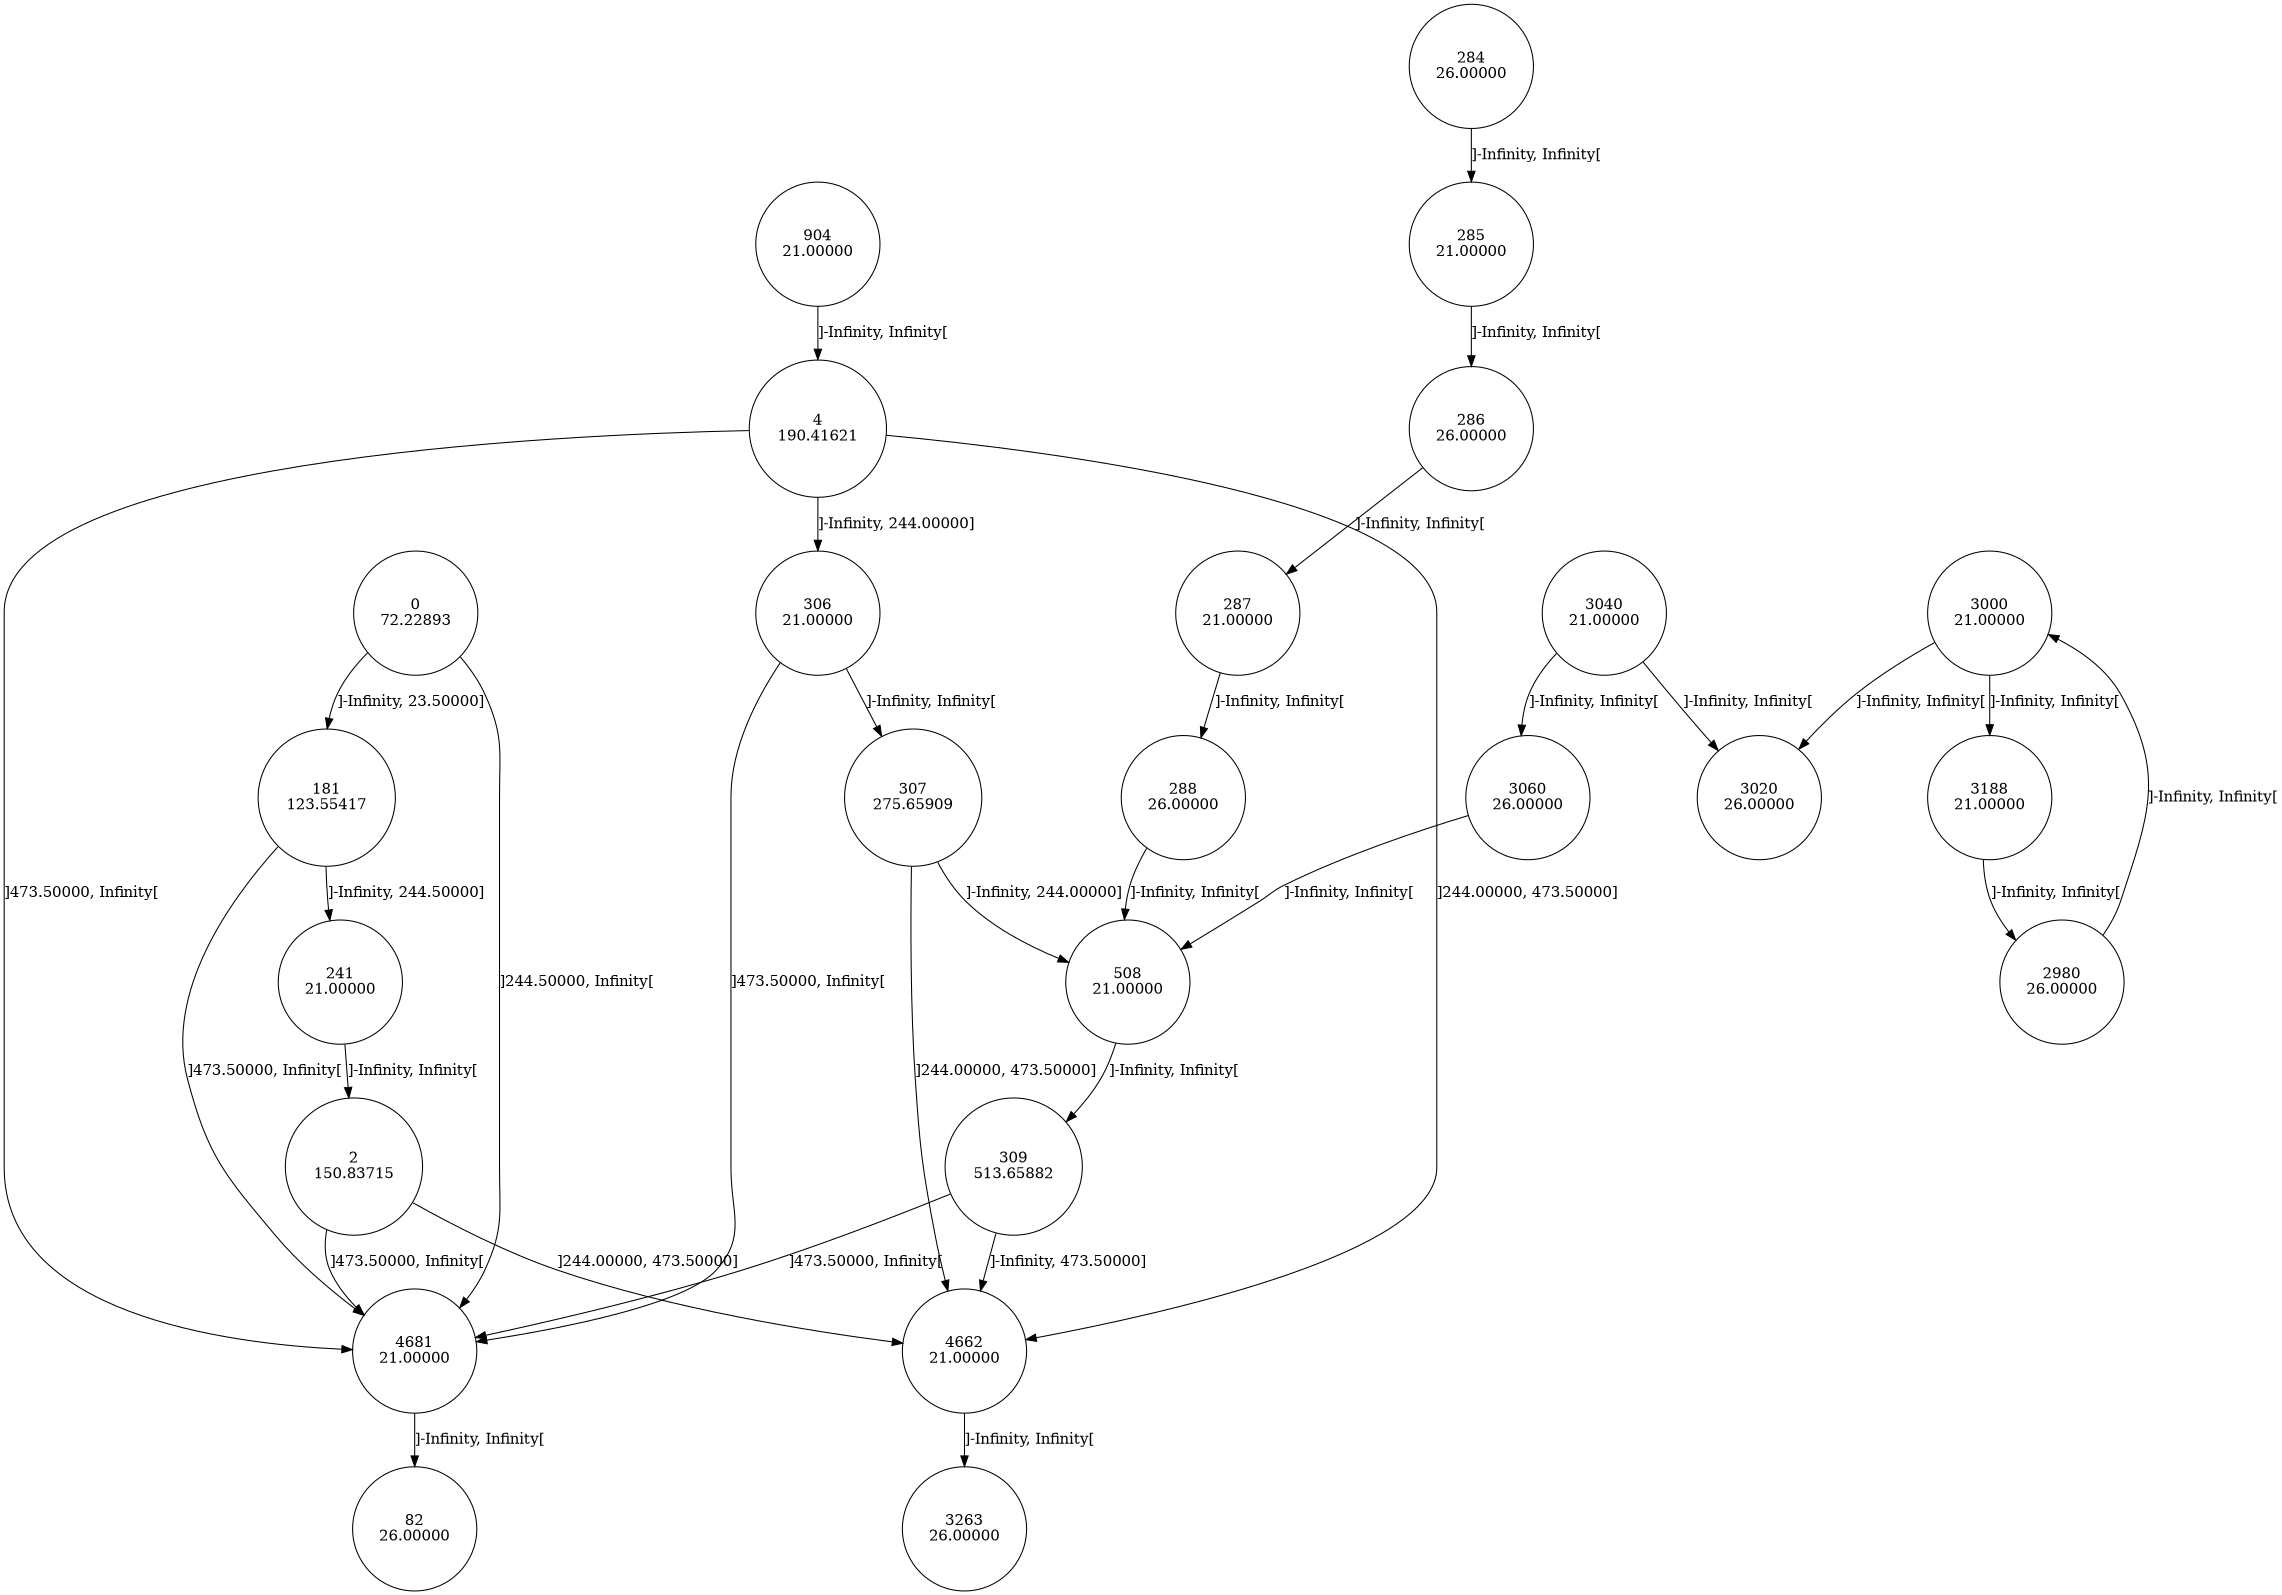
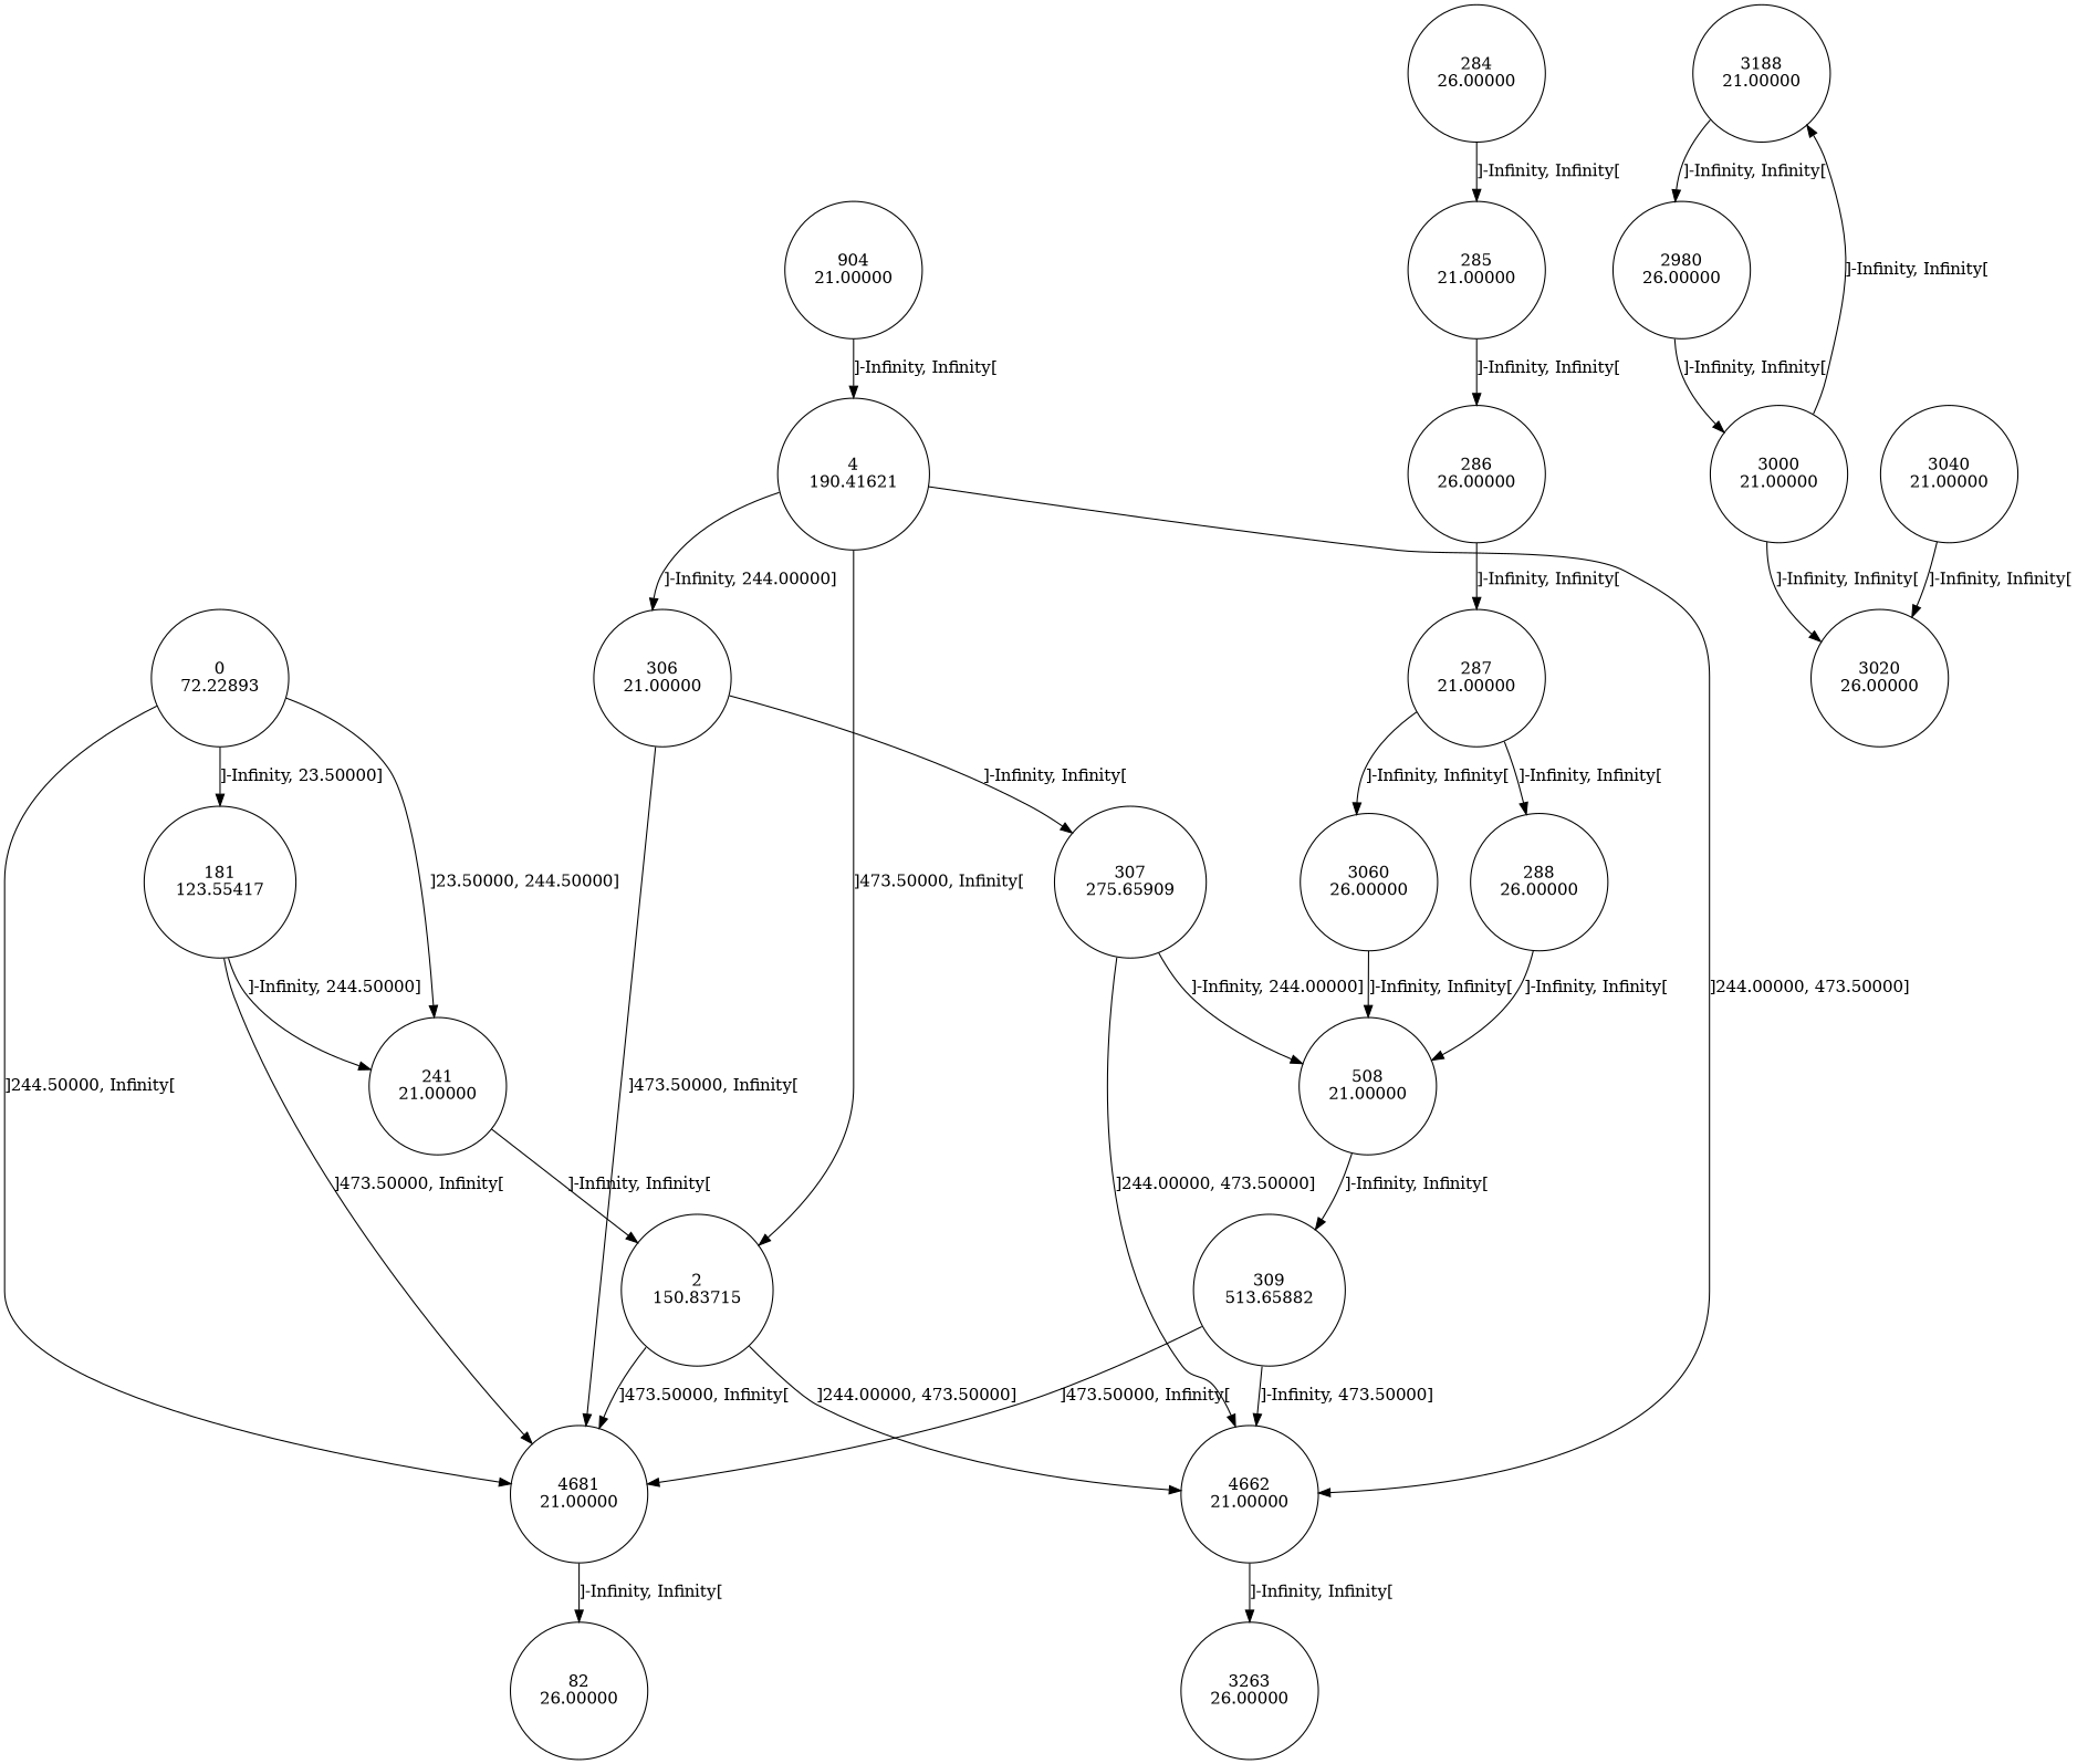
  digraph {
    node [shape=circle]
    n1 [label="0\n72.22893"]
    n2 [label="181\n123.55417"]
    n3 [label="241\n21.00000"]
    n4 [label="4681\n21.00000"]
    n5 [label="2\n150.83715"]
    n6 [label="82\n26.00000"]
    n7 [label="4662\n21.00000"]
    n8 [label="3263\n26.00000"]
    n9 [label="284\n26.00000"]
    n10 [label="285\n21.00000"]
    n11 [label="286\n26.00000"]
    n12 [label="287\n21.00000"]
    n13 [label="288\n26.00000"]
    n14 [label="508\n21.00000"]
    n15 [label="309\n513.65882"]
    n16 [label="3188\n21.00000"]
    n17 [label="2980\n26.00000"]
    n18 [label="3000\n21.00000"]
    n19 [label="3020\n26.00000"]
    n20 [label="3040\n21.00000"]
    n21 [label="3060\n26.00000"]
    n22 [label="904\n21.00000"]
    n23 [label="4\n190.41621"]
    n24 [label="306\n21.00000"]
    n25 [label="307\n275.65909"]
    n1 -> n2 [label="]-Infinity, 23.50000]"]
+   n1 -> n3 [label="]23.50000, 244.50000]"]
    n1 -> n4 [label="]244.50000, Infinity["]
    n2 -> n3 [label="]-Infinity, 244.50000]"]
    n2 -> n4 [label="]473.50000, Infinity["]
    n3 -> n5 [label="]-Infinity, Infinity["]
    n4 -> n6 [label="]-Infinity, Infinity["]
    n5 -> n4 [label="]473.50000, Infinity["]
    n5 -> n7 [label="]244.00000, 473.50000]"]
    n7 -> n8 [label="]-Infinity, Infinity["]
    n9 -> n10 [label="]-Infinity, Infinity["]
    n10 -> n11 [label="]-Infinity, Infinity["]
    n11 -> n12 [label="]-Infinity, Infinity["]
    n12 -> n13 [label="]-Infinity, Infinity["]
    n13 -> n14 [label="]-Infinity, Infinity["]
    n14 -> n15 [label="]-Infinity, Infinity["]
    n15 -> n4 [label="]473.50000, Infinity["]
    n15 -> n7 [label="]-Infinity, 473.50000]"]
    n16 -> n17 [label="]-Infinity, Infinity["]
    n17 -> n18 [label="]-Infinity, Infinity["]
    n18 -> n16 [label="]-Infinity, Infinity["]
    n18 -> n19 [label="]-Infinity, Infinity["]
    n20 -> n19 [label="]-Infinity, Infinity["]
-   n20 -> n21 [label="]-Infinity, Infinity["]
+   n12 -> n21 [label="]-Infinity, Infinity["]
    n21 -> n14 [label="]-Infinity, Infinity["]
    n22 -> n23 [label="]-Infinity, Infinity["]
-   n23 -> n4 [label="]473.50000, Infinity["]
+   n23 -> n5 [label="]473.50000, Infinity["]
    n23 -> n7 [label="]244.00000, 473.50000]"]
    n23 -> n24 [label="]-Infinity, 244.00000]"]
    n24 -> n4 [label="]473.50000, Infinity["]
    n24 -> n25 [label="]-Infinity, Infinity["]
    n25 -> n7 [label="]244.00000, 473.50000]"]
    n25 -> n14 [label="]-Infinity, 244.00000]"]
  }
